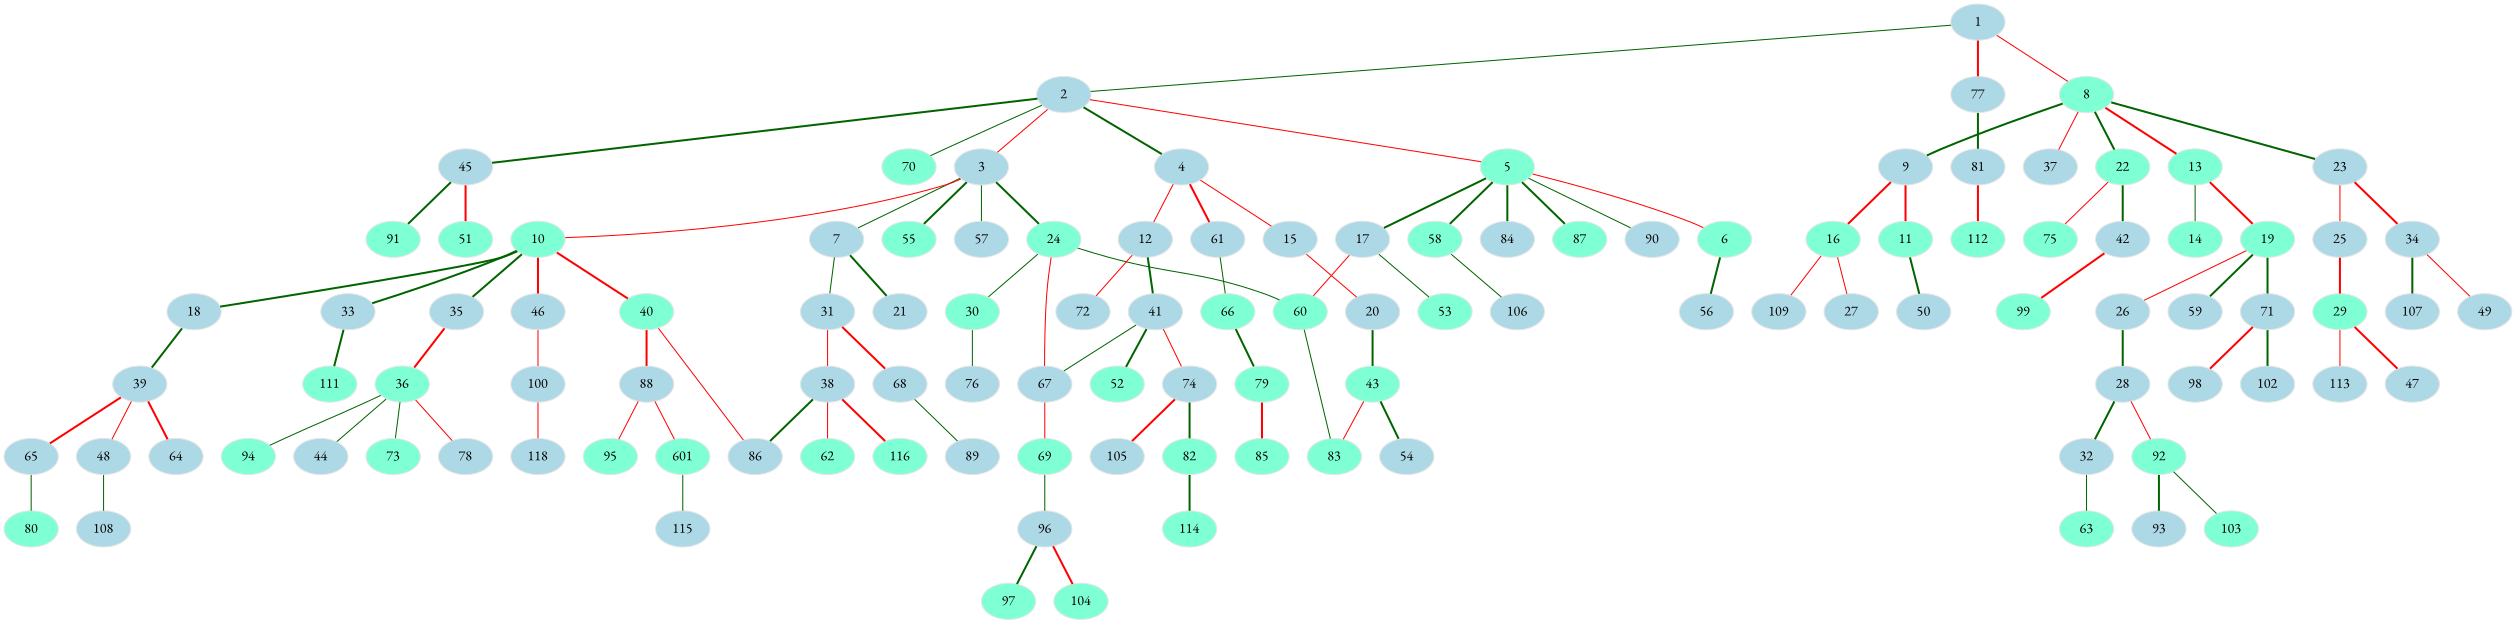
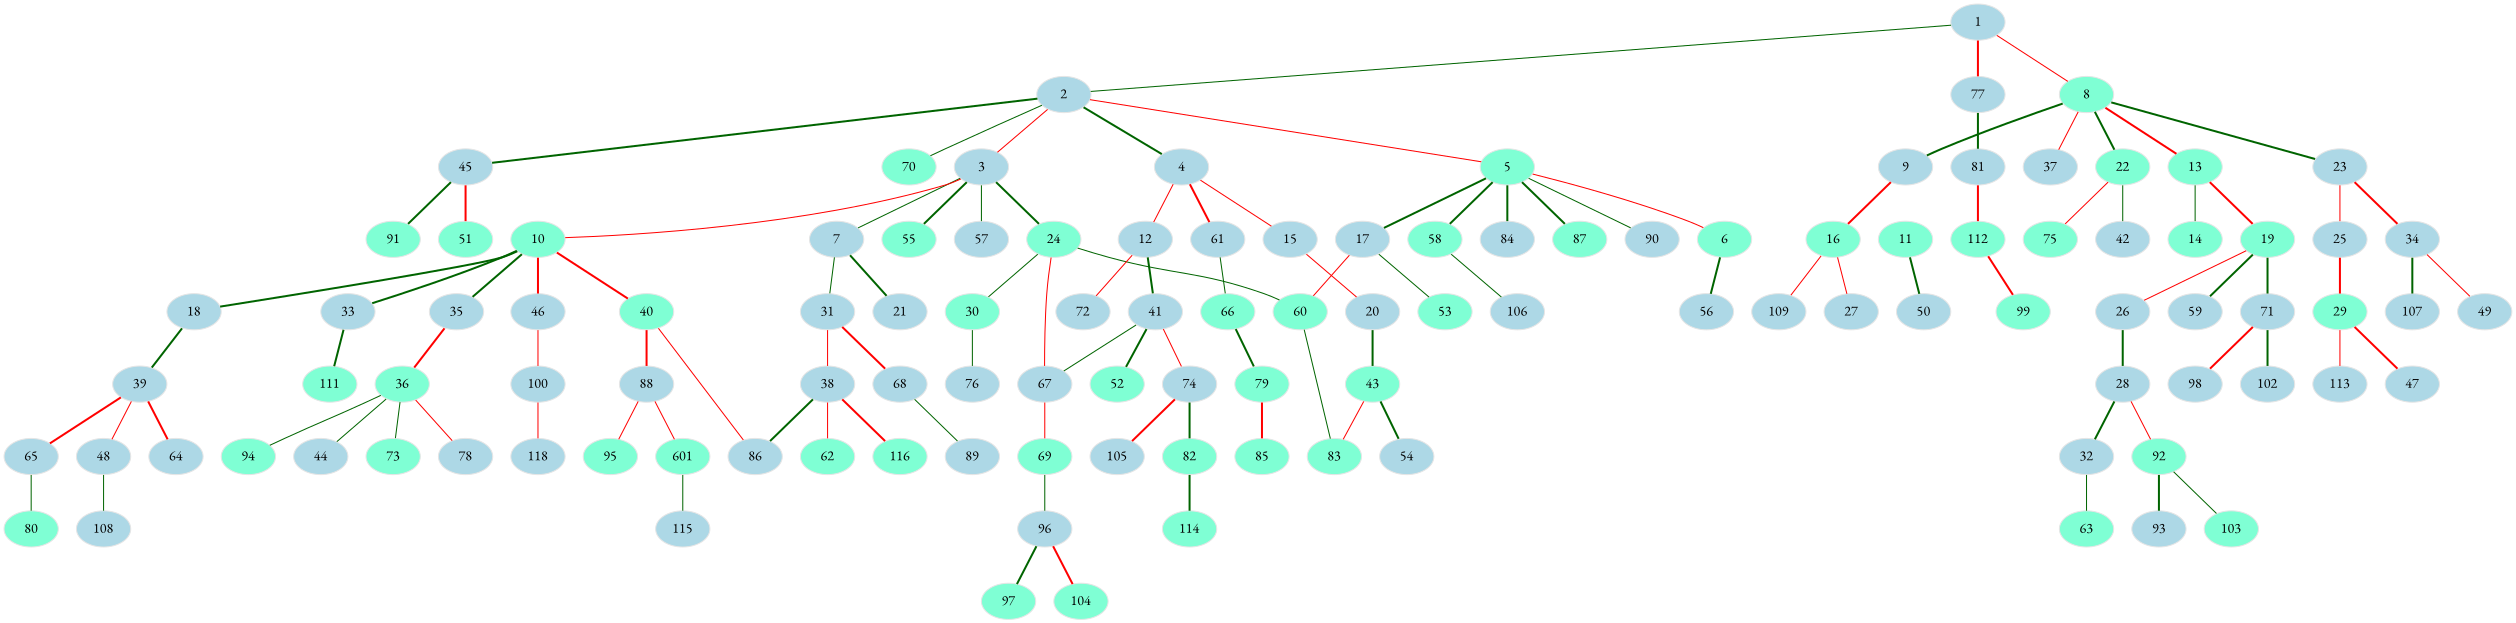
  graph {
    fontname="EB Garamond"
    node [color=gray90 fillcolor=lightblue fontname="EB Garamond" style=filled]
    edge [color=darkgreen fontname="EB Garamond" style=bold]
    1
    2
    8 [fillcolor=aquamarine]
    77
    3
    4
    5 [fillcolor=aquamarine]
    45
    70 [fillcolor=aquamarine]
    9
    13 [fillcolor=aquamarine]
    22 [fillcolor=aquamarine]
    23
    37
    81
    7
    10 [fillcolor=aquamarine]
    24 [fillcolor=aquamarine]
    55 [fillcolor=aquamarine]
    57
    12
    15
    61
    6 [fillcolor=aquamarine]
    17
    58 [fillcolor=aquamarine]
    84
    87 [fillcolor=aquamarine]
    90
    51 [fillcolor=aquamarine]
    91 [fillcolor=aquamarine]
    21
    31
    18
    33
    35
    40 [fillcolor=aquamarine]
    46
    60 [fillcolor=aquamarine]
    30 [fillcolor=aquamarine]
    67
    41
    72
    20
    66 [fillcolor=aquamarine]
    56
    53 [fillcolor=aquamarine]
    106
    38
    68
    11 [fillcolor=aquamarine]
    16 [fillcolor=aquamarine]
    14 [fillcolor=aquamarine]
    19 [fillcolor=aquamarine]
    42
    75 [fillcolor=aquamarine]
    25
    34
    50
    27
    109
    39
    111 [fillcolor=aquamarine]
    36 [fillcolor=aquamarine]
    86
    88
    100
    52 [fillcolor=aquamarine]
    74
    26
    59
    71
    43 [fillcolor=aquamarine]
    83 [fillcolor=aquamarine]
    48
    64
    65
    28
    98
    102
    54
    99 [fillcolor=aquamarine]
    29 [fillcolor=aquamarine]
    49
    107
    76
    69 [fillcolor=aquamarine]
    47
    113
    32
    92 [fillcolor=aquamarine]
    63 [fillcolor=aquamarine]
    93
    103 [fillcolor=aquamarine]
    62 [fillcolor=aquamarine]
    116 [fillcolor=aquamarine]
    89
    44
    73 [fillcolor=aquamarine]
    78
    94 [fillcolor=aquamarine]
    108
    80 [fillcolor=aquamarine]
    95 [fillcolor=aquamarine]
    n105 [fillcolor=aquamarine label=601]
    82 [fillcolor=aquamarine]
    105
    n108 [label=118]
    79 [fillcolor=aquamarine]
    85 [fillcolor=aquamarine]
    96
    97 [fillcolor=aquamarine]
    104 [fillcolor=aquamarine]
    114 [fillcolor=aquamarine]
    112 [fillcolor=aquamarine]
    115
    1 -- 2 [style=solid]
    1 -- 8 [color=red style=solid]
    1 -- 77 [color=red]
    2 -- 3 [color=red style=solid]
    2 -- 4
    2 -- 5 [color=red style=solid]
    2 -- 45
    2 -- 70 [style=solid]
    8 -- 9
    8 -- 13 [color=red]
    8 -- 22
    8 -- 23
    8 -- 37 [color=red style=solid]
    77 -- 81
    3 -- 7 [style=solid]
    3 -- 10 [color=red style=solid]
    3 -- 24
    3 -- 55
    3 -- 57 [style=solid]
    4 -- 12 [color=red style=solid]
    4 -- 15 [color=red style=solid]
    4 -- 61 [color=red]
    5 -- 6 [color=red style=solid]
    5 -- 17
    5 -- 58
    5 -- 84
    5 -- 87
    5 -- 90 [style=solid]
    45 -- 51 [color=red]
    45 -- 91
-   9 -- 11 [color=red]
    9 -- 16 [color=red]
    13 -- 14 [style=solid]
    13 -- 19 [color=red]
-   22 -- 42
+   22 -- 42 [style=solid]
    22 -- 75 [color=red style=solid]
    23 -- 25 [color=red style=solid]
    23 -- 34 [color=red]
    81 -- 112 [color=red]
    7 -- 21
    7 -- 31 [style=solid]
    10 -- 18
    10 -- 33
    10 -- 35
    10 -- 40 [color=red]
    10 -- 46 [color=red]
    24 -- 60 [style=solid]
    24 -- 30 [style=solid]
    24 -- 67 [color=red style=solid]
    12 -- 41
    12 -- 72 [color=red style=solid]
    15 -- 20 [color=red style=solid]
    61 -- 66 [style=solid]
    6 -- 56
    17 -- 60 [color=red style=solid]
    17 -- 53 [style=solid]
    58 -- 106 [style=solid]
    31 -- 38 [color=red style=solid]
    31 -- 68 [color=red]
    18 -- 39
    33 -- 111
    35 -- 36 [color=red]
    40 -- 86 [color=red style=solid]
    40 -- 88 [color=red]
    46 -- 100 [color=red style=solid]
    60 -- 83 [style=solid]
    30 -- 76 [style=solid]
    67 -- 69 [color=red style=solid]
    41 -- 67 [style=solid]
    41 -- 52
    41 -- 74 [color=red style=solid]
    20 -- 43
    66 -- 79
    38 -- 86
    38 -- 62 [color=red style=solid]
    38 -- 116 [color=red]
    68 -- 89 [style=solid]
    11 -- 50
    16 -- 27 [color=red style=solid]
    16 -- 109 [color=red style=solid]
    19 -- 26 [color=red style=solid]
    19 -- 59
    19 -- 71
-   42 -- 99 [color=red]
+   112 -- 99 [color=red]
    25 -- 29 [color=red]
    34 -- 49 [color=red style=solid]
    34 -- 107
    39 -- 48 [color=red style=solid]
    39 -- 64 [color=red]
    39 -- 65 [color=red]
    36 -- 44 [style=solid]
    36 -- 73 [style=solid]
    36 -- 78 [color=red style=solid]
    36 -- 94 [style=solid]
    88 -- 95 [color=red style=solid]
    88 -- n105 [color=red style=solid]
    100 -- n108 [color=red style=solid]
    74 -- 82
    74 -- 105 [color=red]
    26 -- 28
    71 -- 98 [color=red]
    71 -- 102
    43 -- 83 [color=red style=solid]
    43 -- 54
    48 -- 108 [style=solid]
    65 -- 80 [style=solid]
    28 -- 32
    28 -- 92 [color=red style=solid]
    29 -- 47 [color=red]
    29 -- 113 [color=red style=solid]
    69 -- 96 [style=solid]
    32 -- 63 [style=solid]
    92 -- 93
    92 -- 103 [style=solid]
    n105 -- 115 [style=solid]
    82 -- 114
    79 -- 85 [color=red]
    96 -- 97
    96 -- 104 [color=red]
  }
